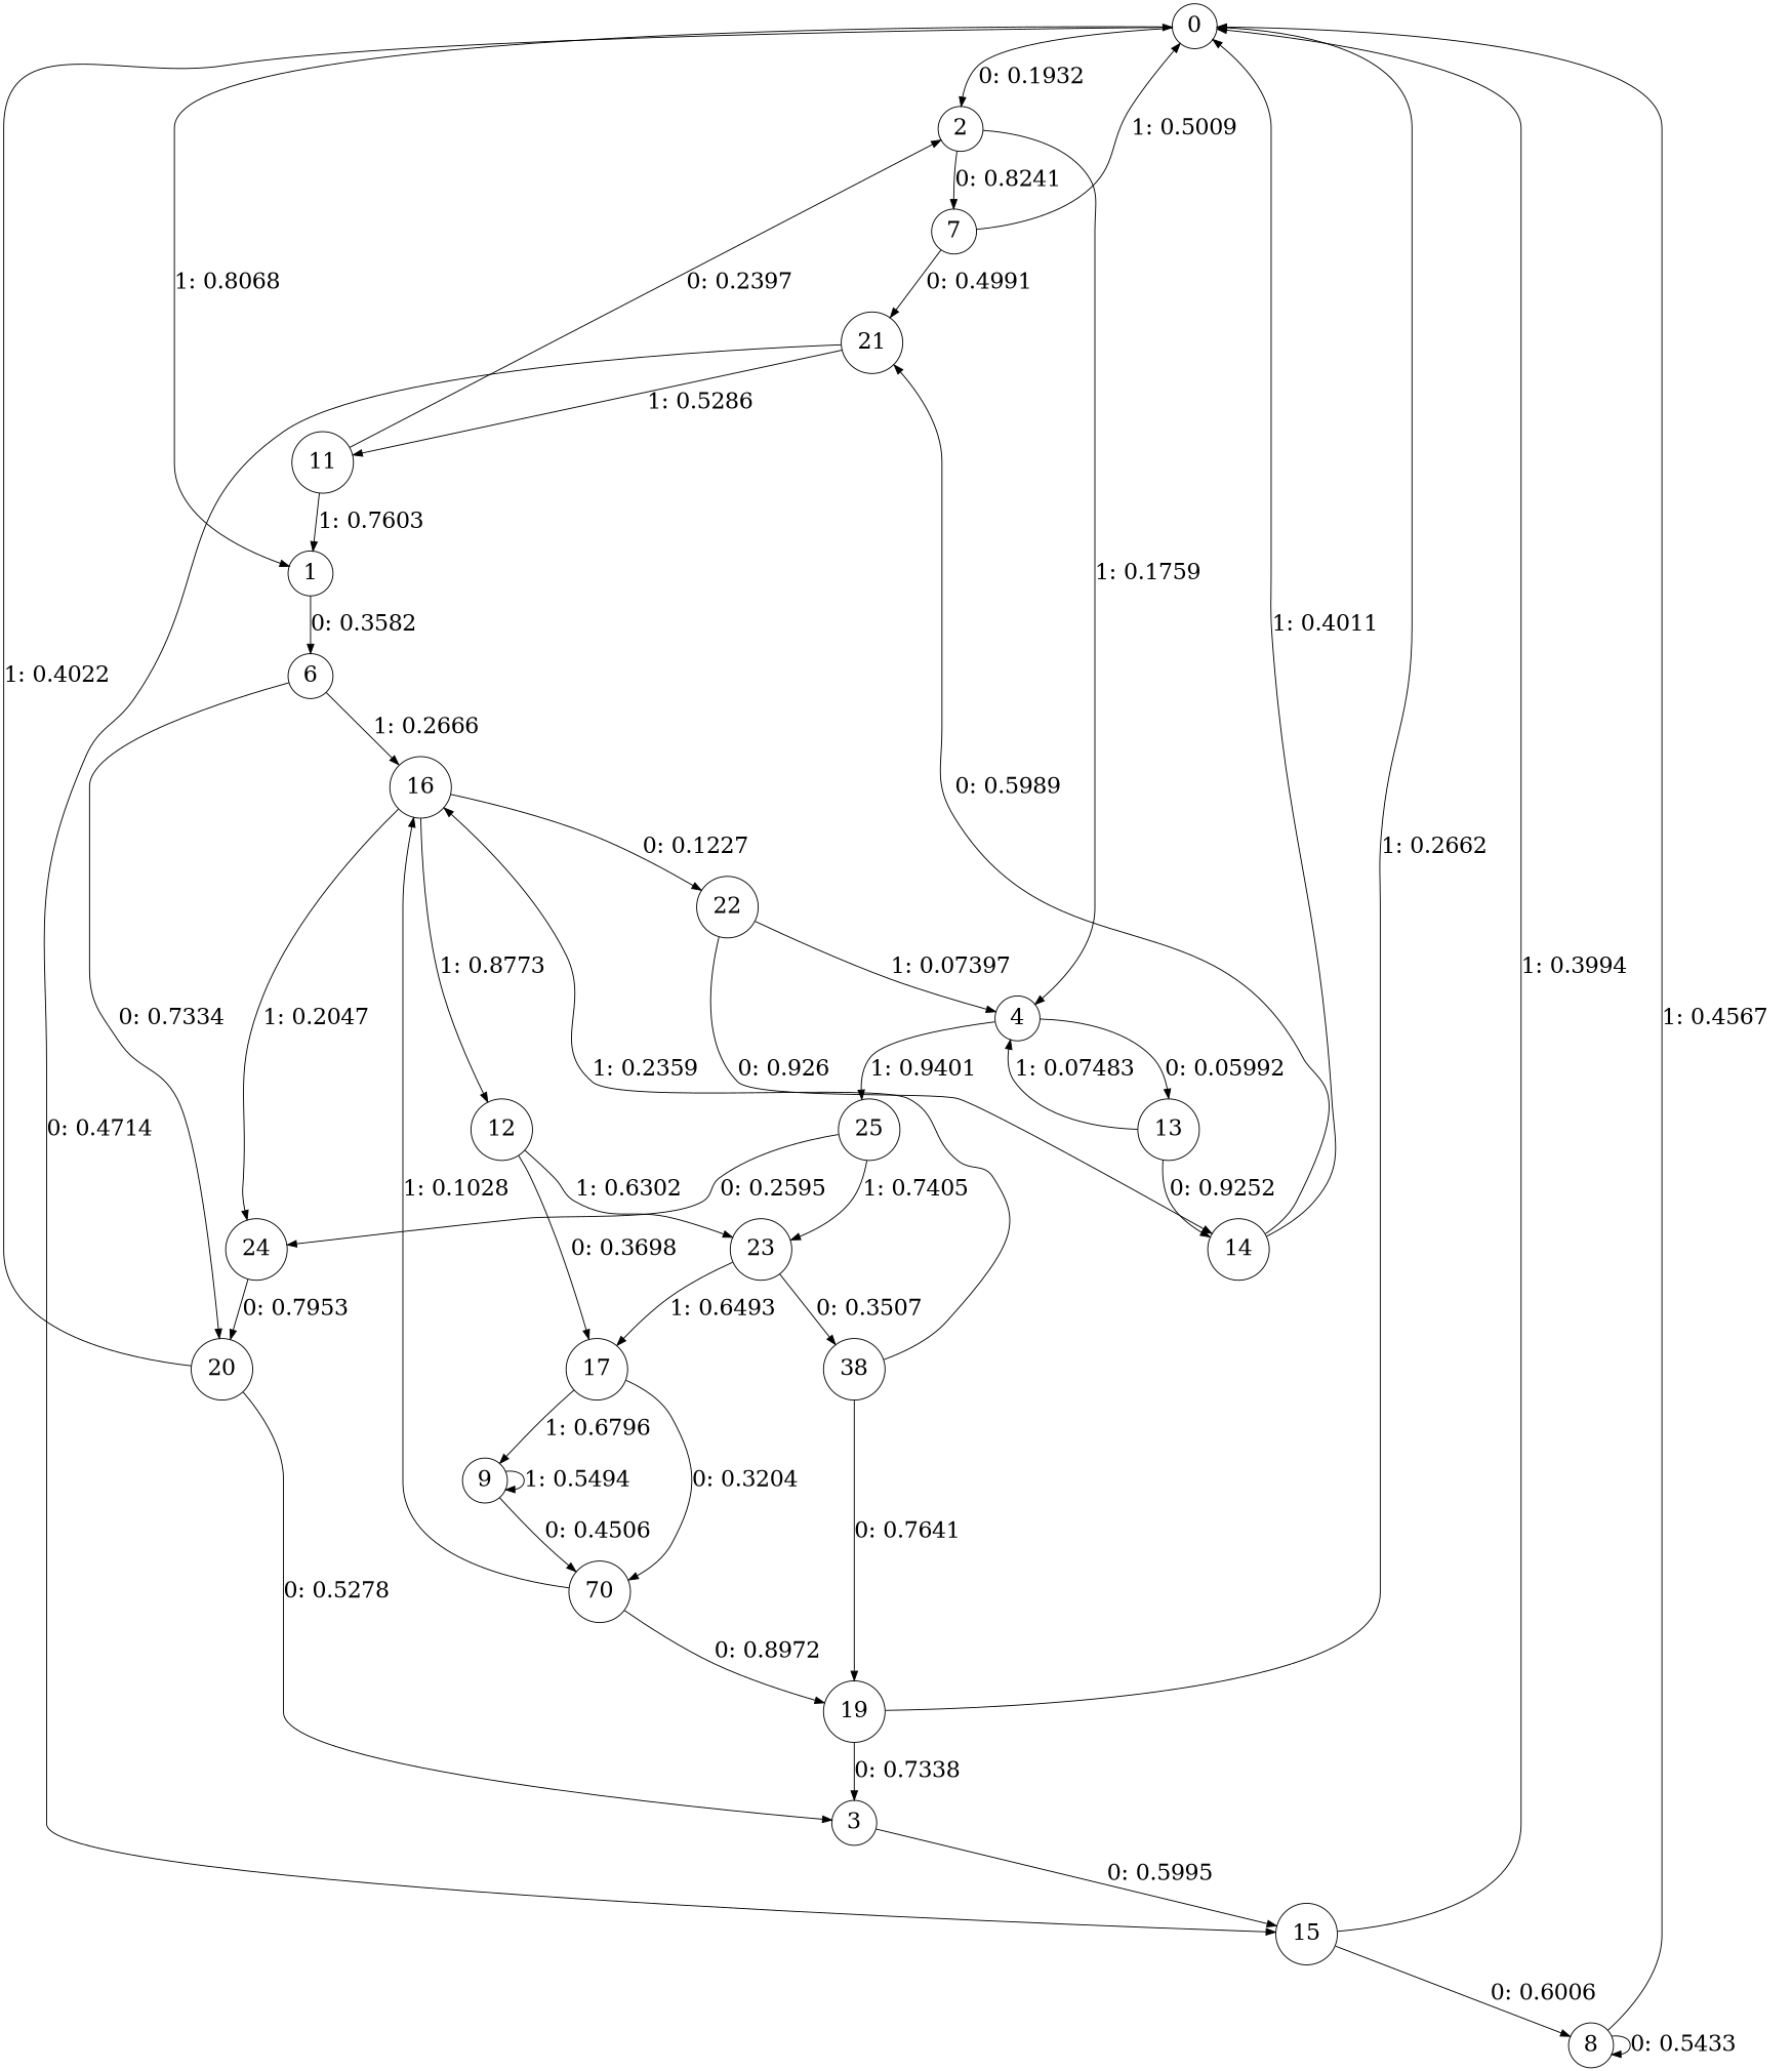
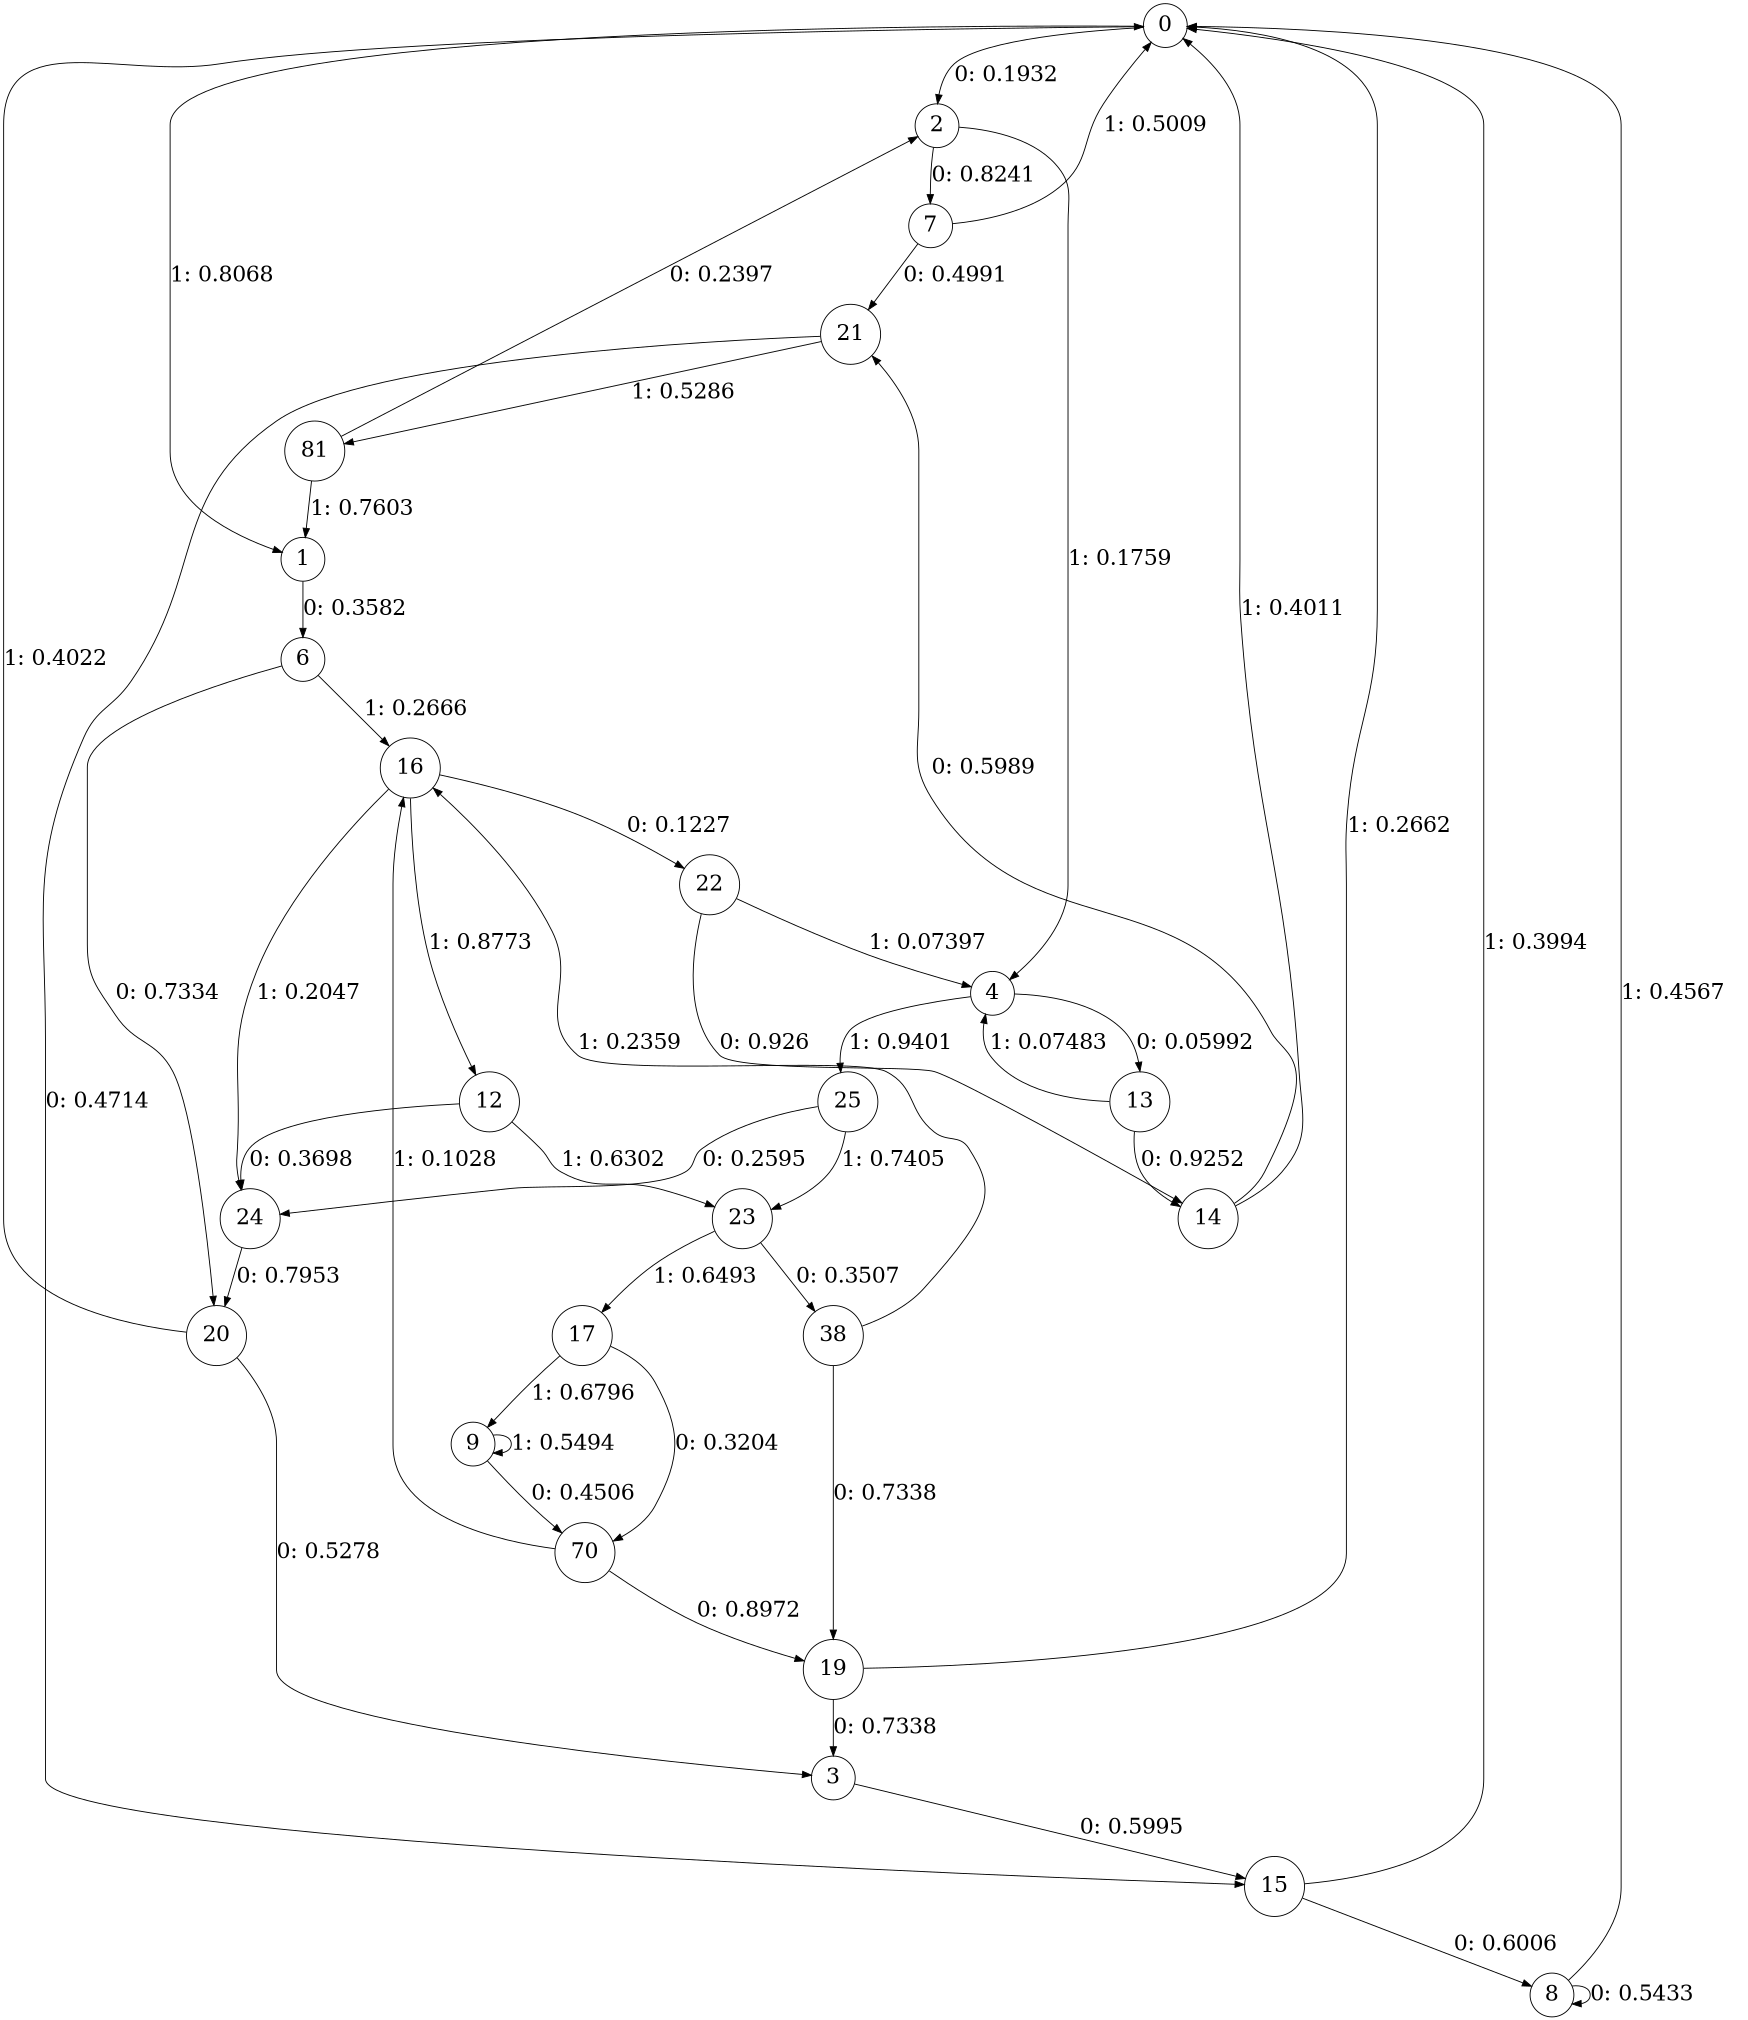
  digraph {
    node [fontsize=24 shape=circle]
    edge [fontsize=24]
    0
    2
    1
    7
    4
    6
    21
    13
    25
    20
    16
    3
    24
    12
    22
    n16 [label=38]
    19
    17
    9
    n20 [label=70]
    15
-   11
+   11 [label=81]
    14
    23
    8
    0 -> 2 [label="0: 0.1932   "]
    0 -> 1 [label="1: 0.8068   "]
    2 -> 7 [label="0: 0.8241   "]
    2 -> 4 [label="1: 0.1759   "]
    1 -> 6 [label="0: 0.3582   "]
    7 -> 0 [label="1: 0.5009   "]
    7 -> 21 [label="0: 0.4991   "]
    4 -> 13 [label="0: 0.05992  "]
    4 -> 25 [label="1: 0.9401   "]
    6 -> 20 [label="0: 0.7334   "]
    6 -> 16 [label="1: 0.2666   "]
    21 -> 15 [label="0: 0.4714   "]
    21 -> 11 [label="1: 0.5286   "]
    13 -> 4 [label="1: 0.07483  "]
    13 -> 14 [label="0: 0.9252   "]
    25 -> 24 [label="0: 0.2595   "]
    25 -> 23 [label="1: 0.7405   "]
    20 -> 0 [label="1: 0.4022   "]
    20 -> 3 [label="0: 0.5278   "]
    16 -> 24 [label="1: 0.2047   "]
    16 -> 12 [label="1: 0.8773   "]
    16 -> 22 [label="0: 0.1227   "]
    3 -> 15 [label="0: 0.5995   "]
    24 -> 20 [label="0: 0.7953   "]
-   12 -> 17 [label="0: 0.3698   "]
+   12 -> 24 [label="0: 0.3698   "]
    12 -> 23 [label="1: 0.6302   "]
    22 -> 4 [label="1: 0.07397  "]
    22 -> 14 [label="0: 0.926    "]
    n16 -> 16 [label="1: 0.2359   "]
-   n16 -> 19 [label="0: 0.7641   "]
+   n16 -> 19 [label="0: 0.7338   "]
    19 -> 0 [label="1: 0.2662   "]
    19 -> 3 [label="0: 0.7338   "]
    17 -> 9 [label="1: 0.6796   "]
    17 -> n20 [label="0: 0.3204   "]
    9 -> 9 [label="1: 0.5494   "]
    9 -> n20 [label="0: 0.4506   "]
    n20 -> 16 [label="1: 0.1028   "]
    n20 -> 19 [label="0: 0.8972   "]
    15 -> 0 [label="1: 0.3994   "]
    15 -> 8 [label="0: 0.6006   "]
    11 -> 2 [label="0: 0.2397   "]
    11 -> 1 [label="1: 0.7603   "]
    14 -> 0 [label="1: 0.4011   "]
    14 -> 21 [label="0: 0.5989   "]
    23 -> n16 [label="0: 0.3507   "]
    23 -> 17 [label="1: 0.6493   "]
    8 -> 0 [label="1: 0.4567   "]
    8 -> 8 [label="0: 0.5433   "]
  }
